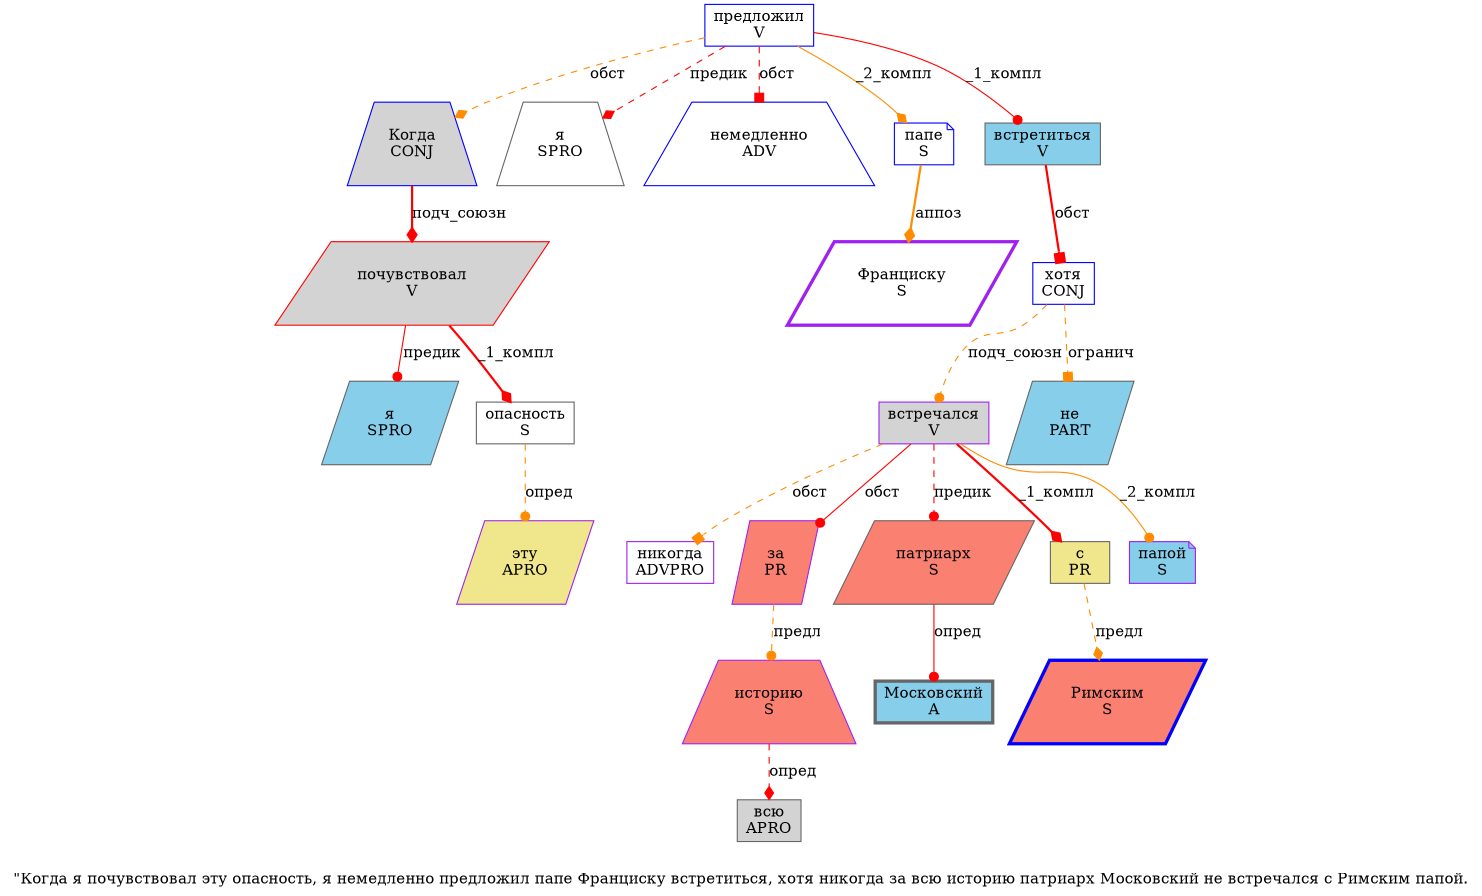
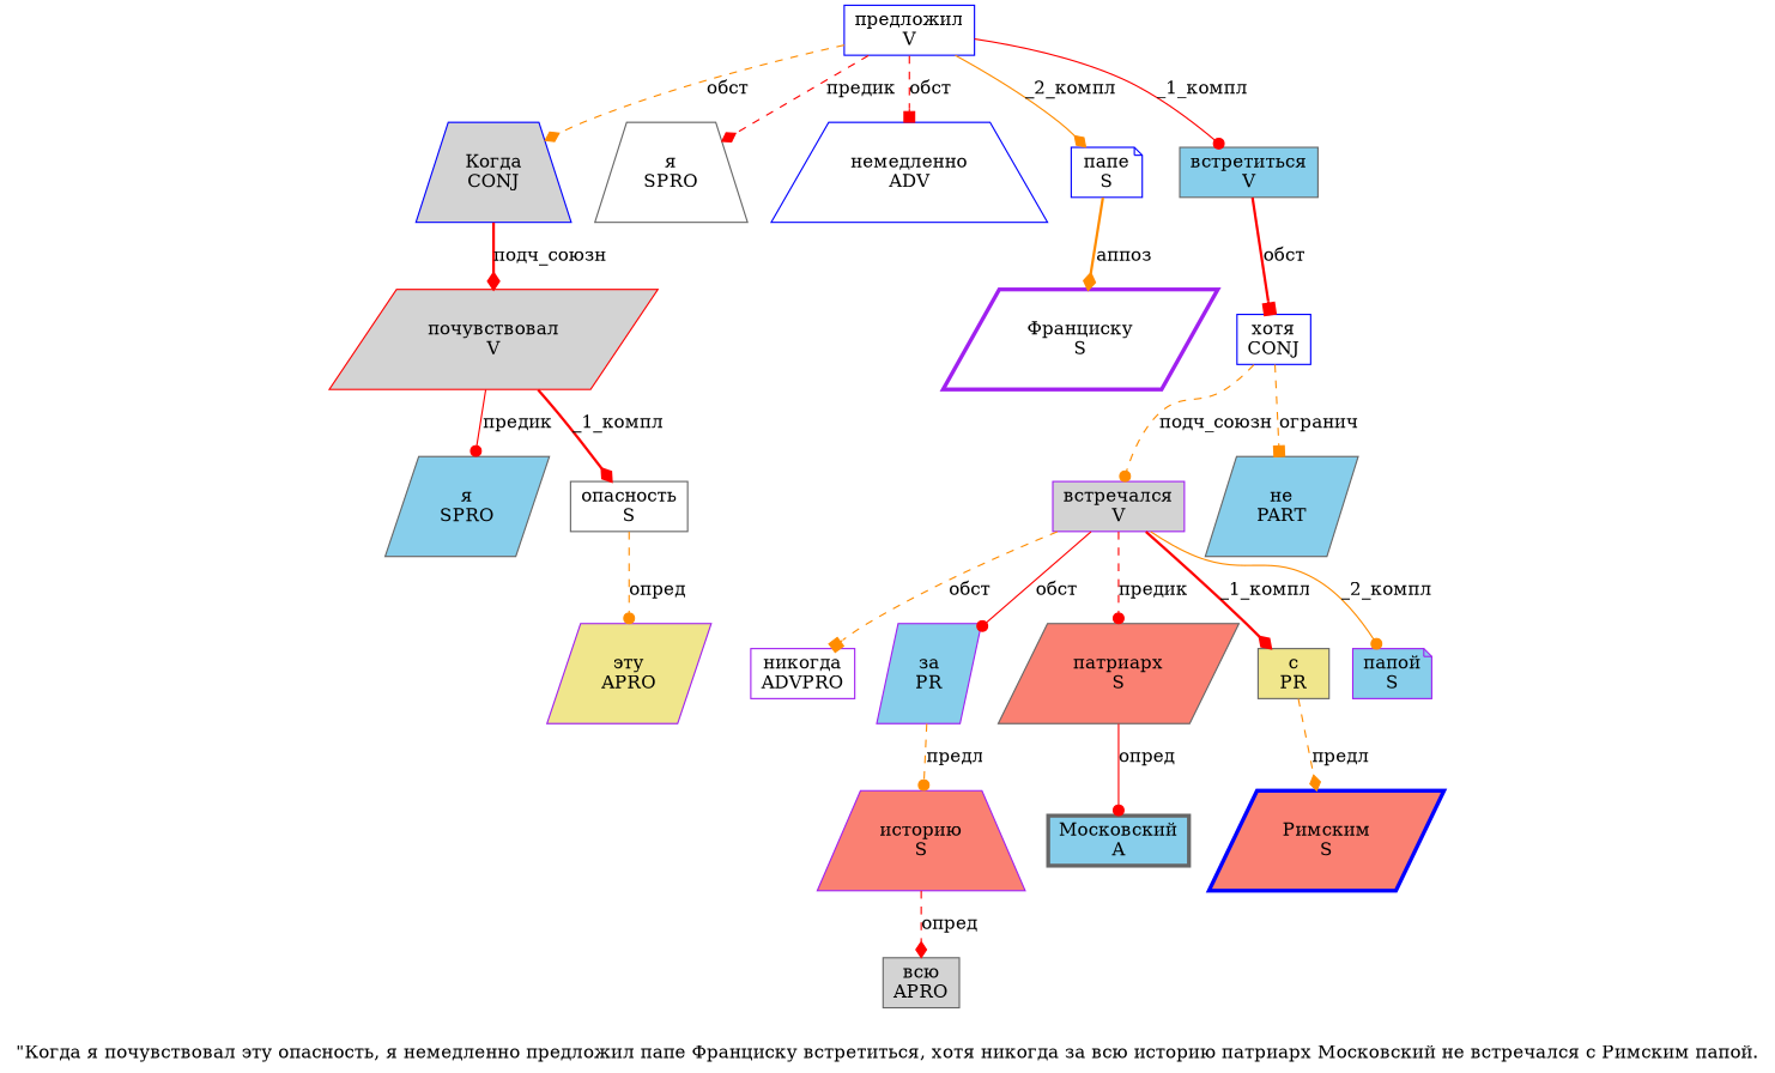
  digraph {
    label="\"Когда я почувствовал эту опасность, я немедленно предложил папе Франциску встретиться, хотя никогда за всю историю патриарх Московский не встречался с Римским папой."
    node [color=gray40 fillcolor=white penwidth=1 shape=box style=filled]
    edge [arrowhead=diamond color=red style=dashed]
    n1 [color=blue fillcolor=lightgrey label="Когда\nCONJ" shape=trapezium]
    n2 [color=red fillcolor=lightgrey label="почувствовал\nV" shape=parallelogram]
    n3 [fillcolor=skyblue label="я\nSPRO" shape=parallelogram]
    n4 [label="опасность\nS"]
    n5 [color=purple fillcolor=khaki label="эту\nAPRO" shape=parallelogram]
    n6 [label="я\nSPRO" shape=trapezium]
    n7 [color=blue label="немедленно\nADV" shape=trapezium]
    n8 [color=blue label="предложил\nV"]
    n9 [color=blue label="папе\nS" shape=note]
    n10 [fillcolor=skyblue label="встретиться\nV"]
    n11 [color=purple label="Франциску\nS" penwidth=3 shape=parallelogram]
    n12 [color=blue label="хотя\nCONJ"]
    n13 [color=purple fillcolor=lightgrey label="встречался\nV"]
    n14 [fillcolor=skyblue label="не\nPART" shape=parallelogram]
    n15 [color=purple label="никогда\nADVPRO"]
-   n16 [color=purple fillcolor=salmon label="за\nPR" shape=parallelogram]
+   n16 [color=purple fillcolor=skyblue label="за\nPR" shape=parallelogram]
    n17 [fillcolor=salmon label="патриарх\nS" shape=parallelogram]
    n18 [fillcolor=khaki label="с\nPR"]
    n19 [color=purple fillcolor=skyblue label="папой\nS" shape=note]
    n20 [color=purple fillcolor=salmon label="историю\nS" shape=trapezium]
    n21 [fillcolor=lightgrey label="всю\nAPRO"]
    n22 [fillcolor=skyblue label="Московский\nA" penwidth=3]
    n23 [color=blue fillcolor=salmon label="Римским\nS" penwidth=3 shape=parallelogram]
    n1 -> n2 [label="подч_союзн" style=bold]
    n2 -> n3 [arrowhead=dot label="предик" style=solid]
    n2 -> n4 [label="_1_компл" style=bold]
    n4 -> n5 [arrowhead=dot color=darkorange label="опред"]
    n8 -> n1 [color=darkorange label="обст"]
    n8 -> n6 [label="предик"]
    n8 -> n7 [arrowhead=box label="обст"]
    n8 -> n9 [color=darkorange label="_2_компл" style=solid]
    n8 -> n10 [arrowhead=dot label="_1_компл" style=solid]
    n9 -> n11 [color=darkorange label="аппоз" style=bold]
    n10 -> n12 [arrowhead=box label="обст" style=bold]
    n12 -> n13 [arrowhead=dot color=darkorange label="подч_союзн"]
    n12 -> n14 [arrowhead=box color=darkorange label="огранич"]
    n13 -> n15 [arrowhead=box color=darkorange label="обст"]
    n13 -> n16 [arrowhead=dot label="обст" style=solid]
    n13 -> n17 [arrowhead=dot label="предик"]
    n13 -> n18 [label="_1_компл" style=bold]
    n13 -> n19 [arrowhead=dot color=darkorange label="_2_компл" style=solid]
    n16 -> n20 [arrowhead=dot color=darkorange label="предл"]
    n17 -> n22 [arrowhead=dot label="опред" style=solid]
    n18 -> n23 [color=darkorange label="предл"]
    n20 -> n21 [label="опред"]
  }
